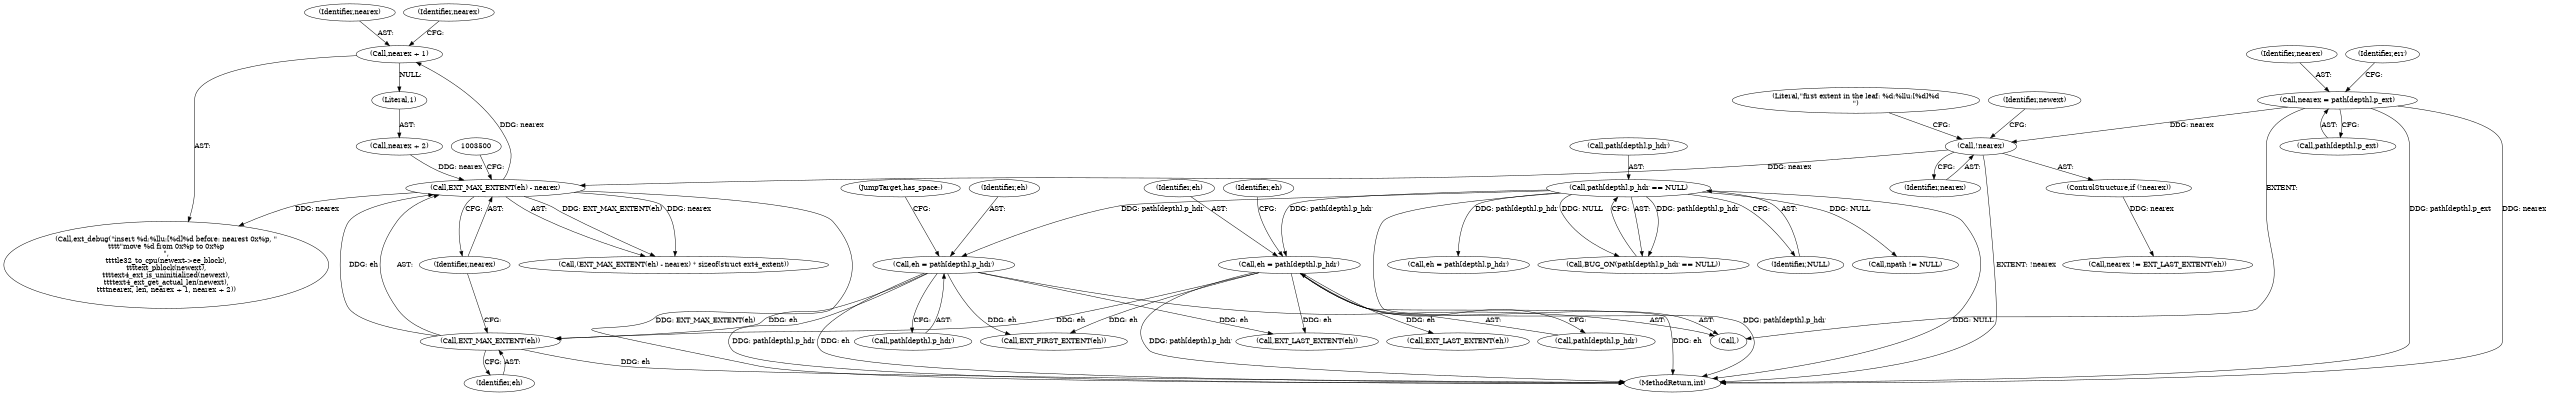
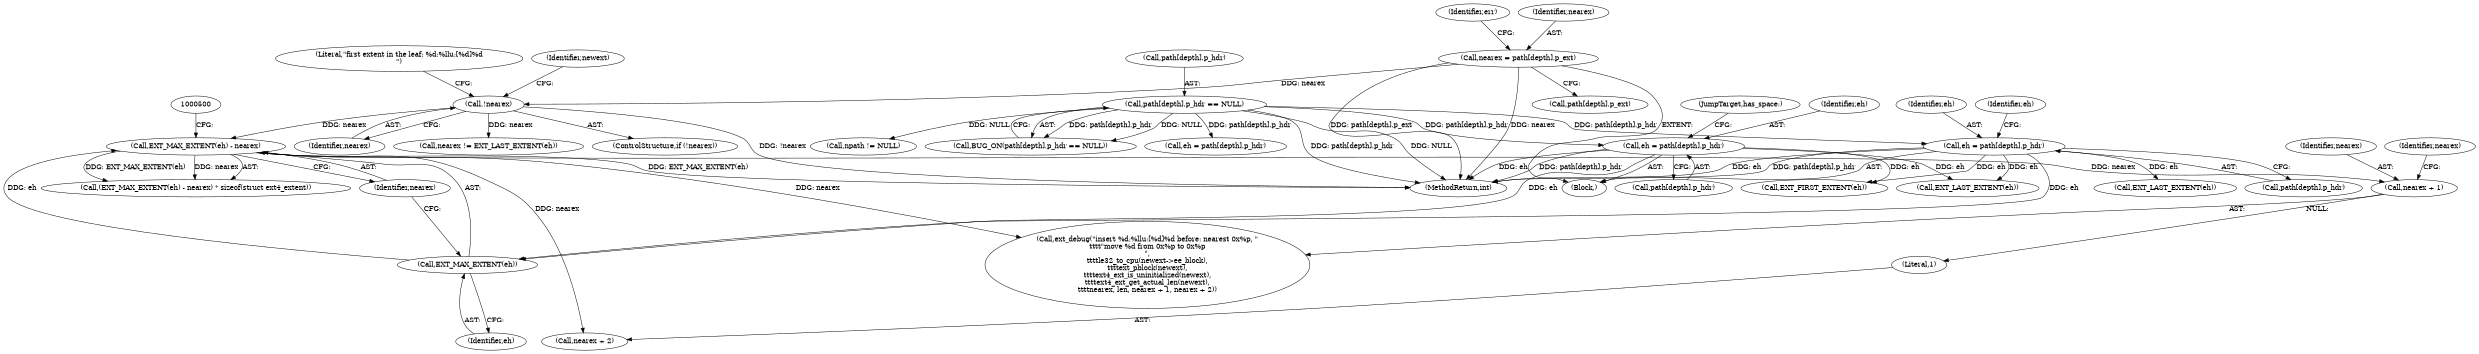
  digraph {
    n1 [label="(Call,nearex + 1)"]
    n2 [label="(Call,ext_debug(\"insert %d:%llu:[%d]%d before: nearest 0x%p, \"\n\t\t\t\t\"move %d from 0x%p to 0x%p\n\",\n\t\t\t\tle32_to_cpu(newext->ee_block),\n\t\t\t\text_pblock(newext),\n\t\t\t\text4_ext_is_uninitialized(newext),\n\t\t\t\text4_ext_get_actual_len(newext),\n\t\t\t\tnearex, len, nearex + 1, nearex + 2))"]
    n3 [label="(Literal,1)"]
    n4 [label="(Call,nearex + 2)"]
    n5 [label="(Call,EXT_MAX_EXTENT(eh) - nearex)"]
    n6 [label="(MethodReturn,int)"]
    n7 [label="(Call,(EXT_MAX_EXTENT(eh) - nearex) * sizeof(struct ext4_extent))"]
    n8 [label="(Identifier,nearex)"]
    n9 [label="(Call,EXT_MAX_EXTENT(eh))"]
    n10 [label="(Identifier,eh)"]
    n11 [label="(Call,eh = path[depth].p_hdr)"]
-   n12 [label="(Call,)"]
+   n12 [label="(Block,)"]
    n13 [label="(Call,EXT_FIRST_EXTENT(eh))"]
    n14 [label="(Call,path[depth].p_hdr)"]
    n15 [label="(Call,EXT_LAST_EXTENT(eh))"]
    n16 [label="(Call,path[depth].p_hdr == NULL)"]
    n17 [label="(Call,eh = path[depth].p_hdr)"]
    n18 [label="(Call,eh = path[depth].p_hdr)"]
    n19 [label="(Call,BUG_ON(path[depth].p_hdr == NULL))"]
-   n20 [label="(Identifier,NULL)"]
    n21 [label="(Call,npath != NULL)"]
    n22 [label="(Call,EXT_LAST_EXTENT(eh))"]
    n23 [label="(Call,path[depth].p_hdr)"]
    n24 [label="(Call,!nearex)"]
    n25 [label="(Identifier,nearex)"]
    n26 [label="(Call,nearex != EXT_LAST_EXTENT(eh))"]
    n27 [label="(ControlStructure,if (!nearex))"]
    n28 [label="(Call,nearex = path[depth].p_ext)"]
    n29 [label="(Call,path[depth].p_ext)"]
    n30 [label="(Literal,\"first extent in the leaf: %d:%llu:[%d]%d\n\")"]
    n31 [label="(Identifier,err)"]
    n32 [label="(Identifier,nearex)"]
    n33 [label="(Call,path[depth].p_hdr)"]
    n34 [label="(Identifier,eh)"]
    n35 [label="(Identifier,nearex)"]
    n36 [label="(Identifier,eh)"]
    n37 [label="(Identifier,eh)"]
    n38 [label="(Identifier,nearex)"]
    n39 [label="(JumpTarget,has_space:)"]
    n40 [label="(Identifier,newext)"]
-   1000500 [label=1003500]
+   1000500
    n1 -> n2 [label="AST: "]
    n1 -> n3 [label="NULL: "]
    n3 -> n4 [label="AST: "]
    n5 -> n1 [label="DDG: nearex"]
    n5 -> n2 [label="DDG: nearex"]
-   n4 -> n5 [label="DDG: nearex"]
+   n5 -> n4 [label="DDG: nearex"]
    n5 -> n6 [label="DDG: EXT_MAX_EXTENT(eh)"]
    n5 -> n7 [label="AST: "]
    n5 -> n7 [label="DDG: EXT_MAX_EXTENT(eh)"]
    n5 -> n7 [label="DDG: nearex"]
    n5 -> n8 [label="CFG: "]
    n8 -> n5 [label="AST: "]
    n8 -> n9 [label="CFG: "]
    n9 -> n5 [label="AST: "]
    n9 -> n5 [label="DDG: eh"]
-   n9 -> n6 [label="DDG: eh"]
    n9 -> n10 [label="CFG: "]
    n10 -> n9 [label="AST: "]
    n11 -> n6 [label="DDG: eh"]
    n11 -> n6 [label="DDG: path[depth].p_hdr"]
    n11 -> n9 [label="DDG: eh"]
    n11 -> n12 [label="AST: "]
    n11 -> n13 [label="DDG: eh"]
    n11 -> n14 [label="CFG: "]
    n11 -> n15 [label="DDG: eh"]
    n14 -> n11 [label="AST: "]
    n16 -> n6 [label="DDG: path[depth].p_hdr"]
    n16 -> n6 [label="DDG: NULL"]
    n16 -> n11 [label="DDG: path[depth].p_hdr"]
    n16 -> n17 [label="DDG: path[depth].p_hdr"]
    n16 -> n18 [label="DDG: path[depth].p_hdr"]
    n16 -> n19 [label="AST: "]
    n16 -> n19 [label="DDG: path[depth].p_hdr"]
    n16 -> n19 [label="DDG: NULL"]
-   n16 -> n20 [label="CFG: "]
    n16 -> n21 [label="DDG: NULL"]
    n17 -> n6 [label="DDG: path[depth].p_hdr"]
    n17 -> n6 [label="DDG: eh"]
    n17 -> n9 [label="DDG: eh"]
    n17 -> n12 [label="AST: "]
    n17 -> n13 [label="DDG: eh"]
    n17 -> n15 [label="DDG: eh"]
    n17 -> n22 [label="DDG: eh"]
    n17 -> n23 [label="CFG: "]
    n19 -> n16 [label="CFG: "]
-   n20 -> n16 [label="AST: "]
    n23 -> n17 [label="AST: "]
    n24 -> n5 [label="DDG: nearex"]
-   n24 -> n6 [label="EXTENT: !nearex"]
+   n24 -> n6 [label="DDG: !nearex"]
    n24 -> n25 [label="CFG: "]
-   n27 -> n26 [label="DDG: nearex"]
+   n24 -> n26 [label="DDG: nearex"]
    n24 -> n27 [label="AST: "]
    n25 -> n24 [label="AST: "]
    n28 -> n6 [label="DDG: path[depth].p_ext"]
    n28 -> n6 [label="DDG: nearex"]
    n28 -> n12 [label="EXTENT: "]
    n28 -> n24 [label="DDG: nearex"]
    n28 -> n29 [label="CFG: "]
-   n29 -> n28 [label="AST: "]
    n30 -> n24 [label="CFG: "]
    n31 -> n28 [label="CFG: "]
    n32 -> n28 [label="AST: "]
    n33 -> n16 [label="AST: "]
    n34 -> n17 [label="AST: "]
    n35 -> n1 [label="AST: "]
    n36 -> n17 [label="CFG: "]
    n37 -> n11 [label="AST: "]
    n38 -> n1 [label="CFG: "]
    n39 -> n11 [label="CFG: "]
    n40 -> n24 [label="CFG: "]
    1000500 -> n5 [label="CFG: "]
  }
